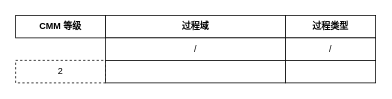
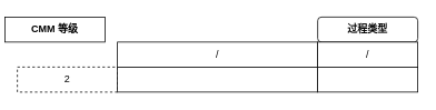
  <mxCell id="0" />
  <mxCell id="1" parent="0" />
- <mxCell id="2" value="CMM 等级" style="rounded=0;whiteSpace=wrap;html=1;fontStyle=1" vertex="1" parent="1"><mxGeometry x="20" y="20" width="120" height="30" as="geometry" /></mxCell>
- <mxCell id="3" value="过程域" style="rounded=0;whiteSpace=wrap;html=1;fontStyle=1" vertex="1" parent="1"><mxGeometry x="140" y="20" width="240" height="30" as="geometry" /></mxCell>
- <mxCell id="4" value="过程类型" style="rounded=0;whiteSpace=wrap;html=1;fontStyle=1" vertex="1" parent="1"><mxGeometry x="380" y="20" width="120" height="30" as="geometry" /></mxCell>
+ <mxCell id="2" value="CMM 等级" style="rounded=0;whiteSpace=wrap;html=1;fontStyle=1" vertex="1" parent="1"><mxGeometry x="5" y="20" width="120" height="30" as="geometry" /></mxCell>
+ <mxCell id="4" value="过程类型" style="whiteSpace=wrap;html=1;fontStyle=1;rounded=1;" vertex="1" parent="1"><mxGeometry x="380" y="20" width="120" height="30" as="geometry" /></mxCell>
  <mxCell id="5" value="2" style="rounded=0;whiteSpace=wrap;html=1;dashed=1;" vertex="1" parent="1"><mxGeometry x="20" y="80" width="120" height="30" as="geometry" /></mxCell>
  <mxCell id="6" value="/" style="rounded=0;whiteSpace=wrap;html=1;" vertex="1" parent="1"><mxGeometry x="140" y="50" width="240" height="30" as="geometry" /></mxCell>
  <mxCell id="7" value="/" style="rounded=0;whiteSpace=wrap;html=1;" vertex="1" parent="1"><mxGeometry x="380" y="50" width="120" height="30" as="geometry" /></mxCell>
  <mxCell id="8" value="" style="rounded=0;whiteSpace=wrap;html=1;fontSize=10;" vertex="1" parent="1"><mxGeometry x="140" y="80" width="240" height="30" as="geometry" /></mxCell>
  <mxCell id="9" value="" style="rounded=0;whiteSpace=wrap;html=1;" vertex="1" parent="1"><mxGeometry x="380" y="80" width="120" height="30" as="geometry" /></mxCell>
